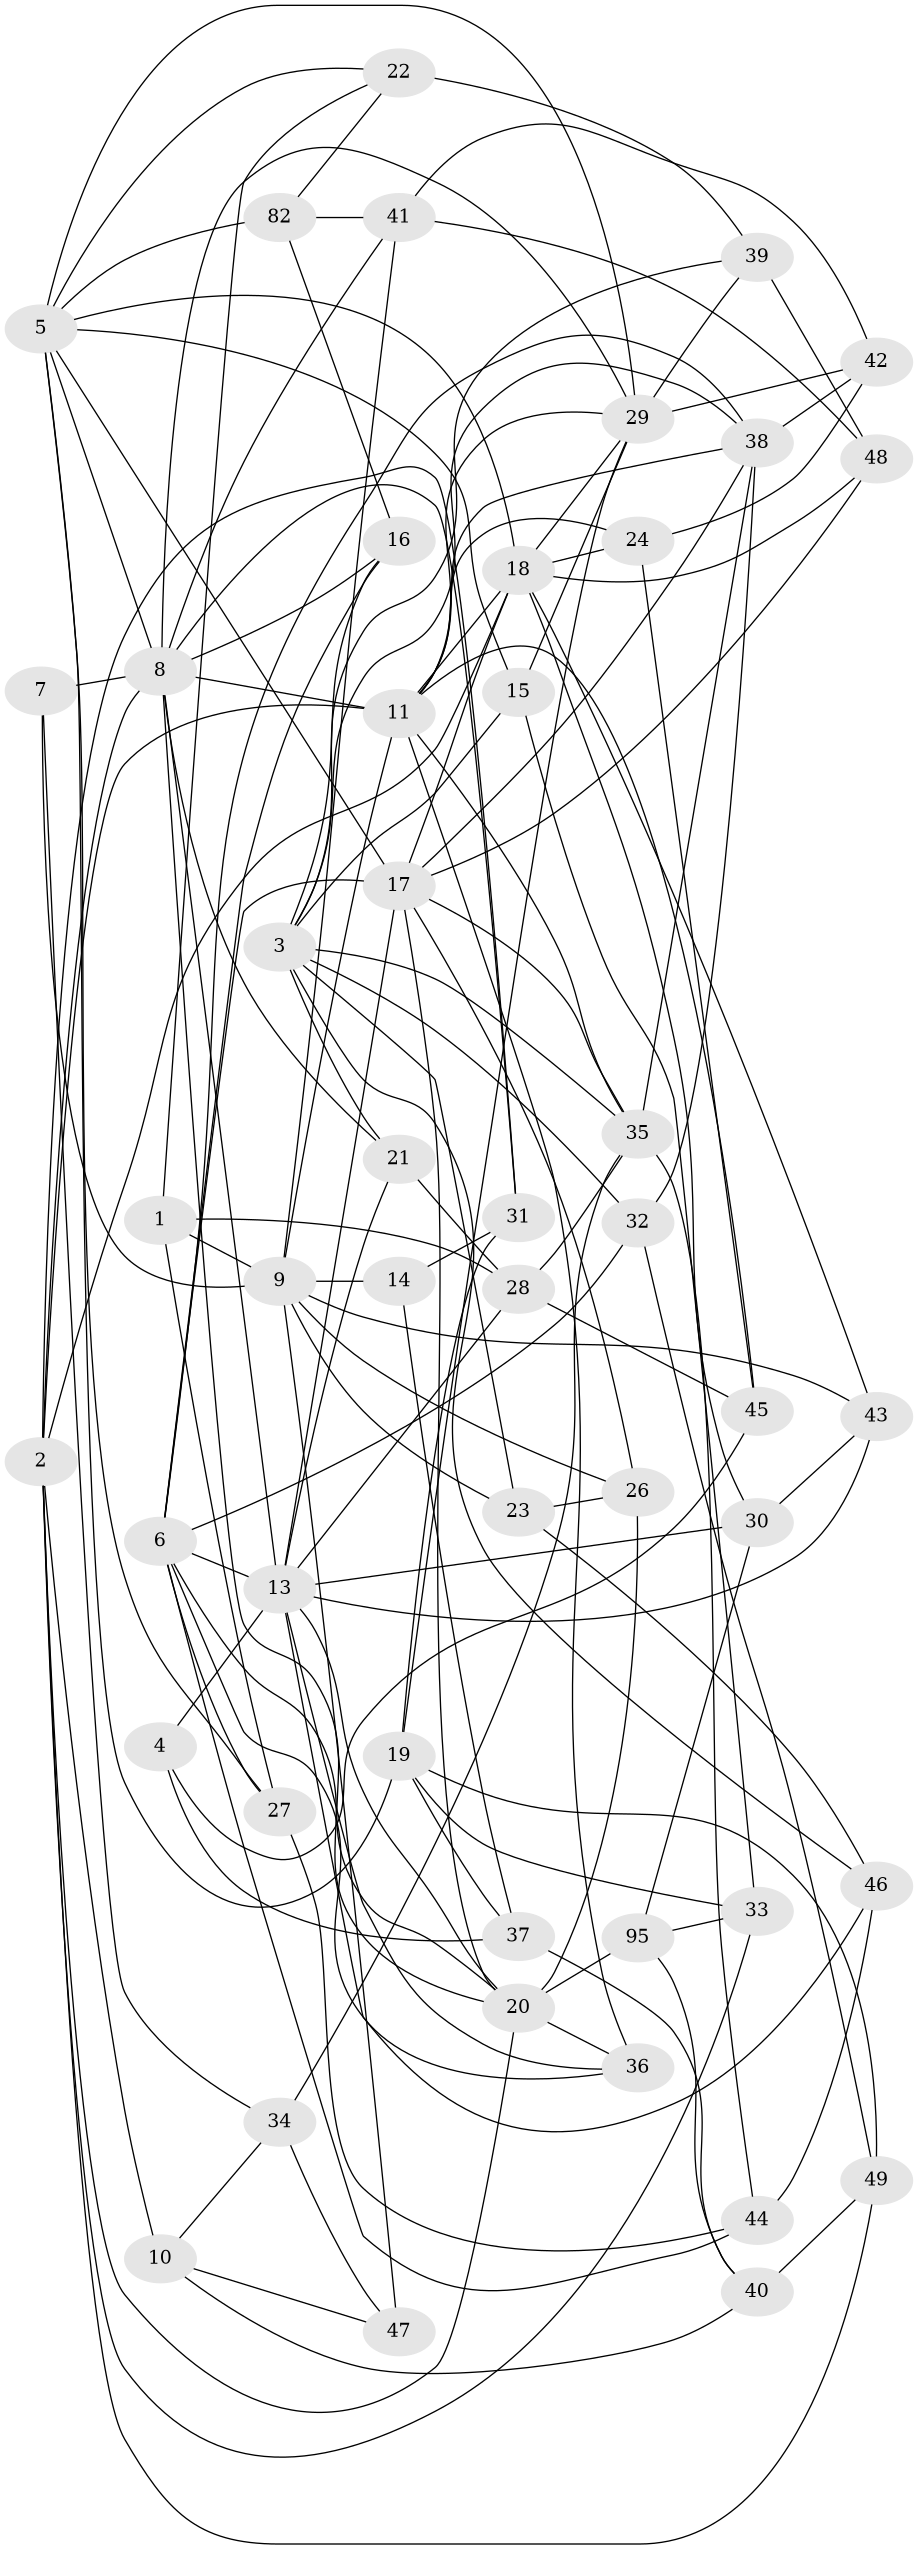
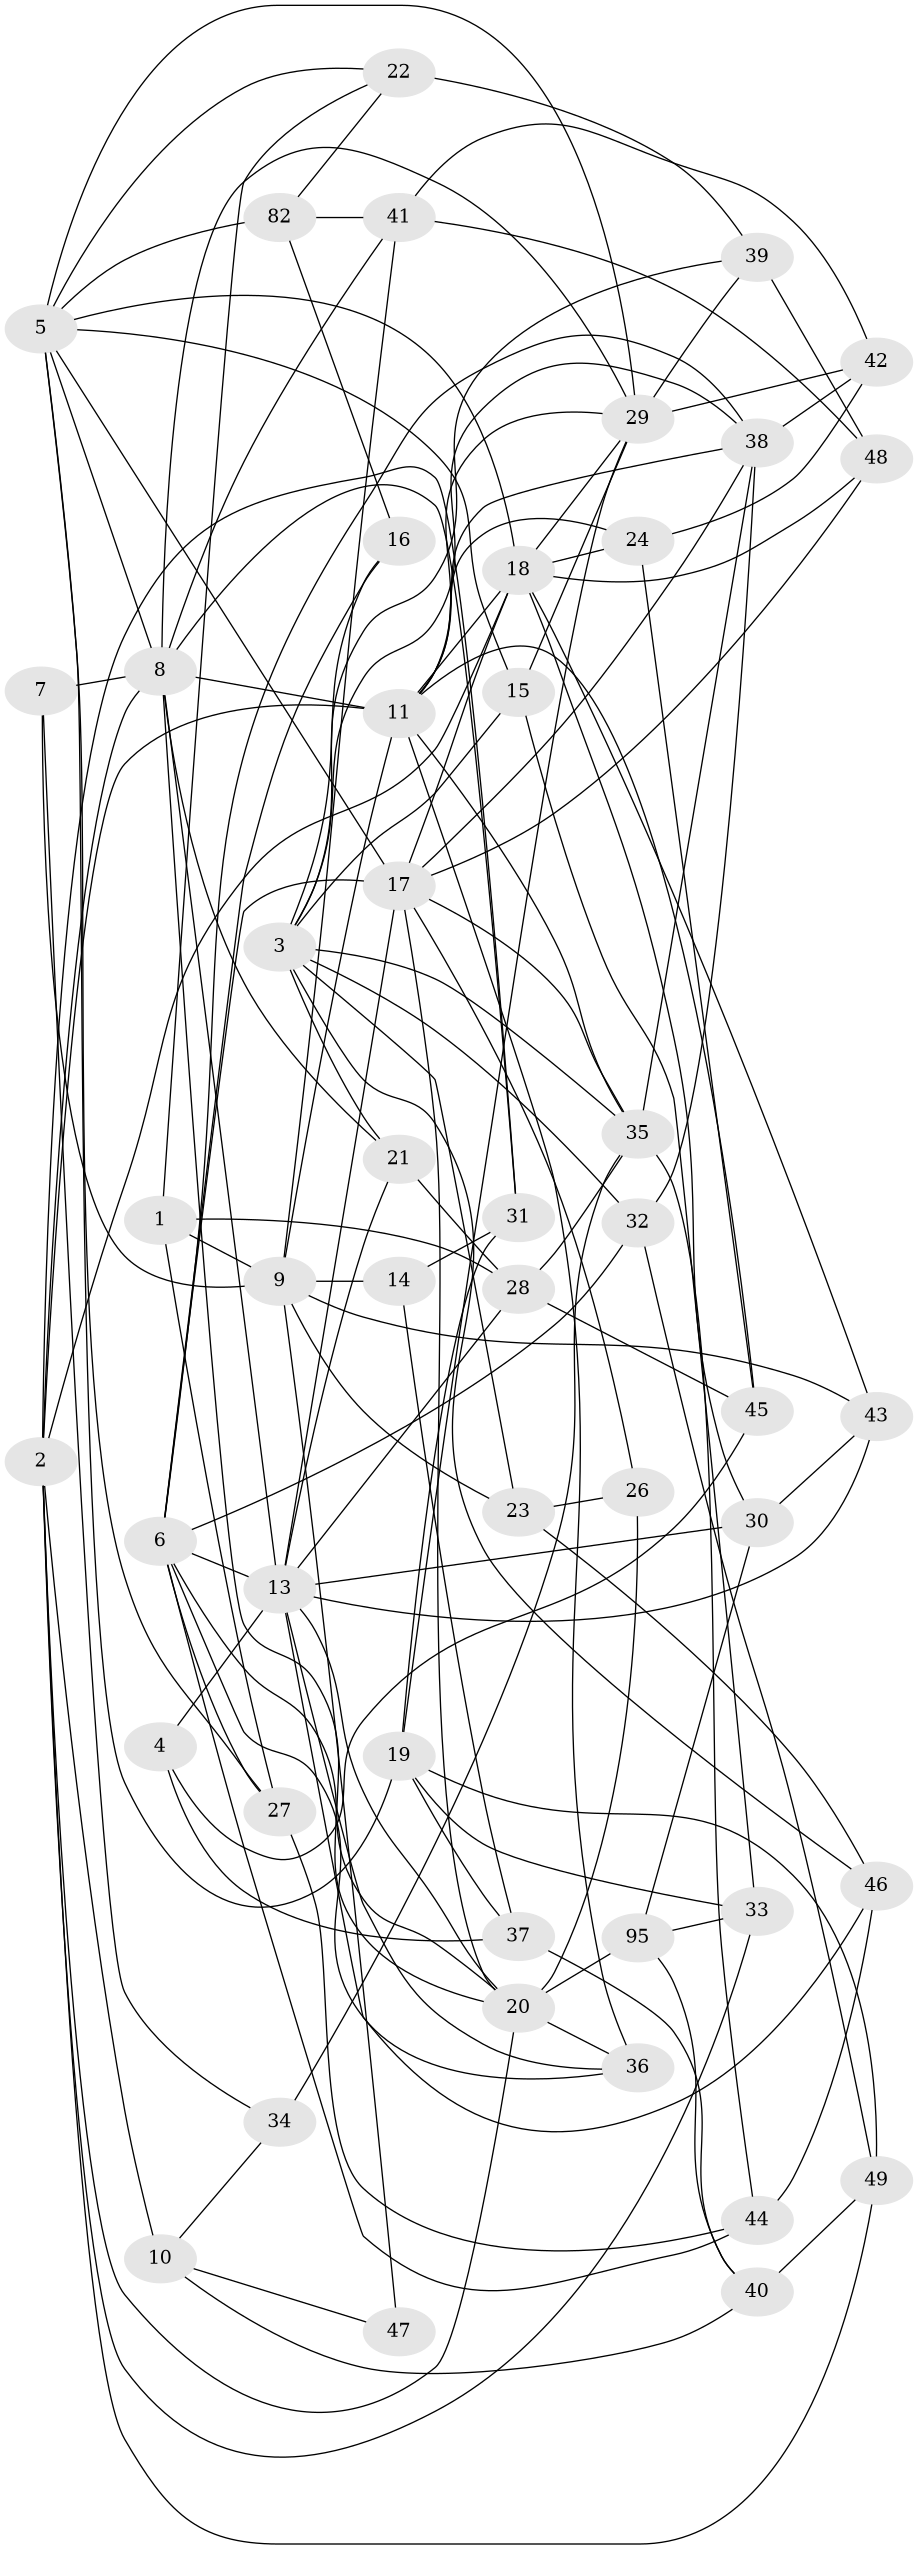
  graph {
    rankdir=LR
    node [color=gray90 style=filled]
    edge [weight=1.0]
    1
    9
    22
    27
    28
    11
    23
    47
    41
    14
    26
    43
    39
    44
    35
    45
    2
    8
    10
    18
    20
    31
    33
    49
    16
    21
    13
    29
    34
    40
    38
    36
    24
    48
    30
    n36 [label=95]
    3
    15
    32
    46
    42
    4
    37
    17
    5
    n46 [label=82]
    19
    6
    7
    1 -- 9
    1 -- 22
    1 -- 27
    1 -- 28
    9 -- 11
    9 -- 23
    9 -- 47
    9 -- 41
    9 -- 14 [weight=2.0]
-   9 -- 26
    9 -- 43
    22 -- 39
    27 -- 44
    28 -- 35 [weight=2.0]
    28 -- 45
    11 -- 35
    11 -- 45
    11 -- 18 [weight=2.0]
    11 -- 29 [weight=2.0]
    11 -- 38
    11 -- 36
    11 -- 24
    23 -- 26
    23 -- 46
    41 -- 48
    41 -- 42
    14 -- 31
    14 -- 37
    39 -- 48
    44 -- 46
    35 -- 44
    35 -- 38
    2 -- 11
    2 -- 8
    2 -- 10
    2 -- 18
    2 -- 20
    2 -- 31
    2 -- 33
    2 -- 49
    8 -- 11
    8 -- 41
    8 -- 20
    8 -- 31
-   8 -- 16
    8 -- 21
    8 -- 13
    8 -- 29
    10 -- 47
    10 -- 34
    10 -- 40
    18 -- 43
    18 -- 29 [weight=2.0]
    18 -- 24
    18 -- 48
    18 -- 30
    20 -- 26
    20 -- 36
    20 -- n36
    21 -- 28
    13 -- 28
    13 -- 43
    13 -- 20
    13 -- 21
    13 -- 36
    13 -- 30
    13 -- 46
    13 -- 17
    29 -- 39
    29 -- 42
-   34 -- 47
    34 -- 35
    40 -- 49
    38 -- 42
    24 -- 45
    24 -- 42
    30 -- 43
    n36 -- 33
    n36 -- 40
    n36 -- 30
    3 -- 23
    3 -- 39
    3 -- 35
    3 -- 16
    3 -- 21
    3 -- 38
    3 -- 15
    3 -- 32
    3 -- 46
    15 -- 33
    15 -- 29
    32 -- 49
    32 -- 38
    4 -- 45
    4 -- 13 [weight=2.0]
    4 -- 37
    37 -- 40
    17 -- 26
    17 -- 35
    17 -- 18 [weight=2.0]
    17 -- 20
    17 -- 38
    17 -- 48
    5 -- 22
    5 -- 27
    5 -- 8
    5 -- 18
    5 -- 29
    5 -- 15
    5 -- 17
    5 -- n46
    5 -- 19
    n46 -- 22
    n46 -- 41
    n46 -- 16
    19 -- 31
    19 -- 33
    19 -- 49
    19 -- 29 [weight=3.0]
    19 -- 37
    6 -- 27
    6 -- 44
    6 -- 20
    6 -- 16
    6 -- 13
    6 -- 38 [weight=2.0]
    6 -- 36
    6 -- 32
    6 -- 17
    7 -- 9
    7 -- 8 [weight=2.0]
    7 -- 34
  }
